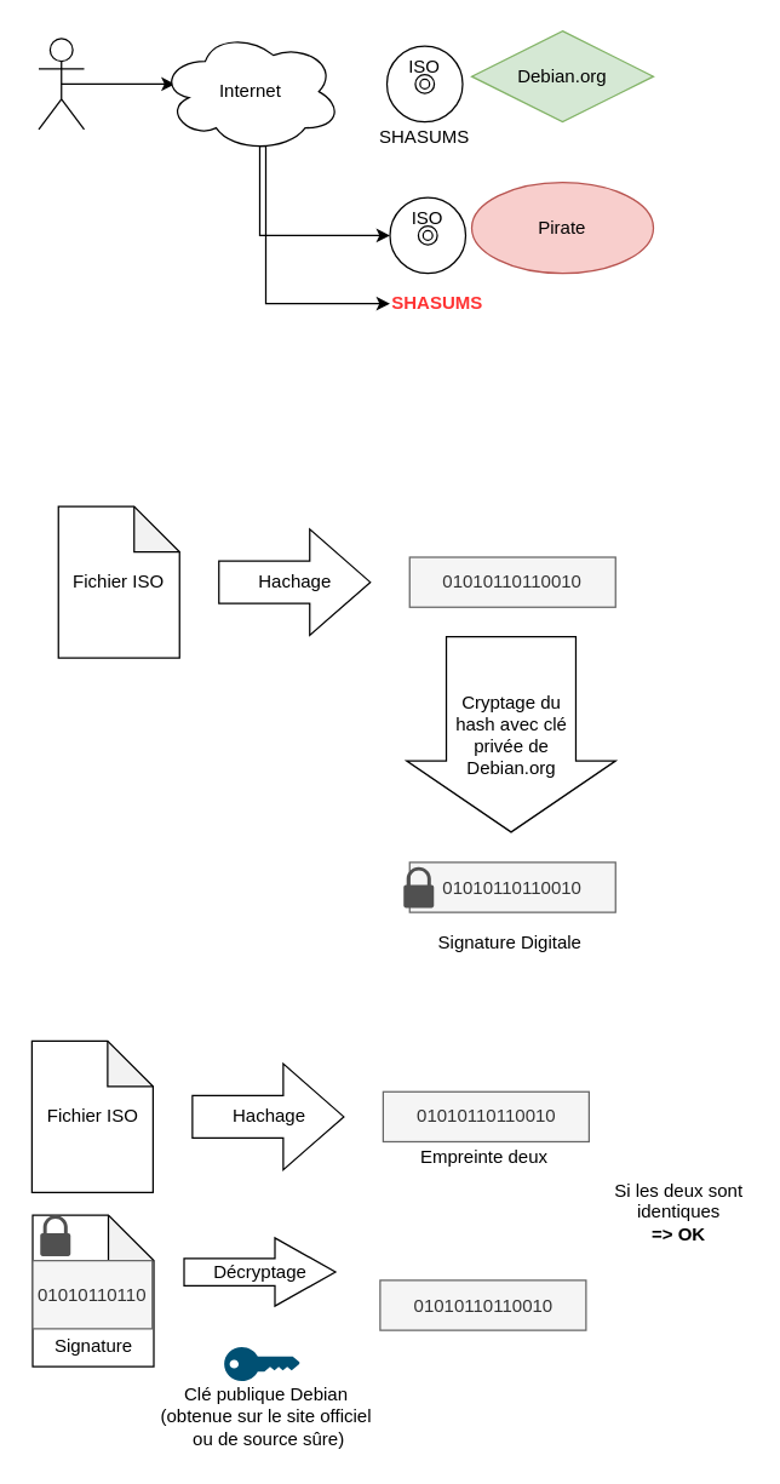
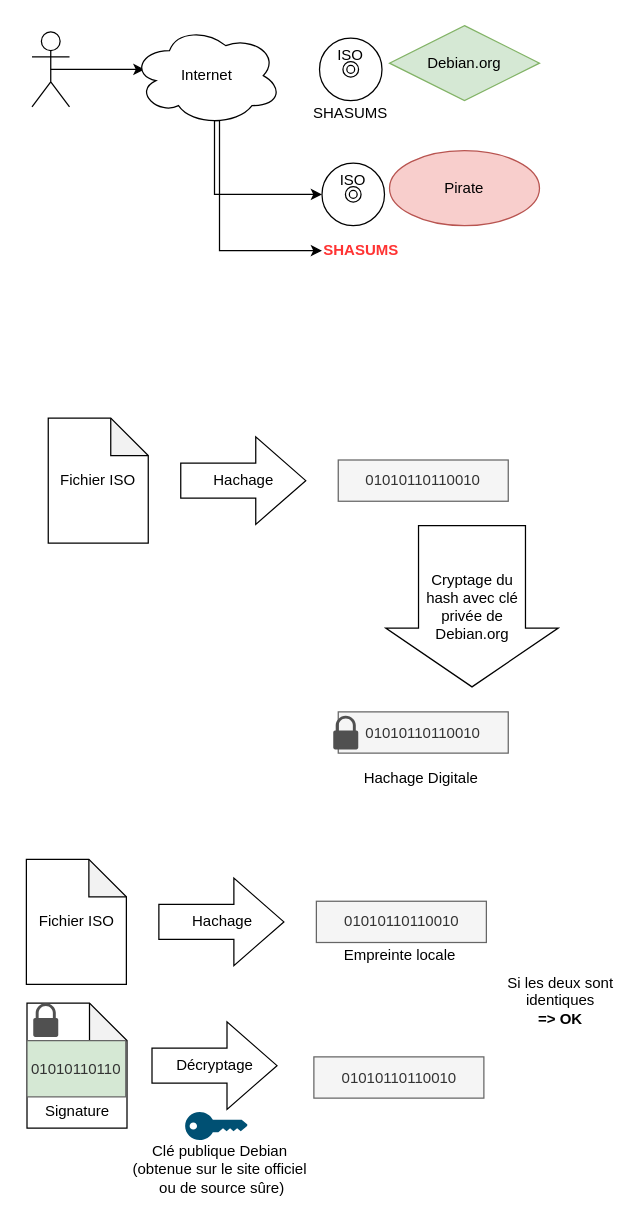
  <mxCell id="0" />
  <mxCell id="1" parent="0" />
  <mxCell id="2" style="edgeStyle=orthogonalEdgeStyle;rounded=0;orthogonalLoop=1;jettySize=auto;html=1;exitX=0.5;exitY=0.5;exitDx=0;exitDy=0;exitPerimeter=0;" edge="1" parent="1" source="3"><mxGeometry relative="1" as="geometry"><mxPoint x="115" y="55" as="targetPoint" /></mxGeometry></mxCell>
  <mxCell id="3" value="" style="shape=umlActor;verticalLabelPosition=bottom;verticalAlign=top;html=1;outlineConnect=0;" vertex="1" parent="1"><mxGeometry x="25" y="25" width="30" height="60" as="geometry" /></mxCell>
  <mxCell id="4" value="Debian.org" style="rhombus;whiteSpace=wrap;html=1;fillColor=#d5e8d4;strokeColor=#82b366;" vertex="1" parent="1"><mxGeometry x="311" y="20" width="120" height="60" as="geometry" /></mxCell>
  <mxCell id="5" value="Pirate" style="ellipse;whiteSpace=wrap;html=1;fillColor=#f8cecc;strokeColor=#b85450;" vertex="1" parent="1"><mxGeometry x="311" y="120" width="120" height="60" as="geometry" /></mxCell>
  <mxCell id="6" value="" style="group" vertex="1" connectable="0" parent="1"><mxGeometry x="255" y="30" width="50" height="50" as="geometry" /></mxCell>
  <mxCell id="7" value="ISO" style="ellipse;whiteSpace=wrap;html=1;aspect=fixed;verticalAlign=top;" vertex="1" parent="6"><mxGeometry width="50" height="50" as="geometry" /></mxCell>
  <mxCell id="8" value="" style="ellipse;whiteSpace=wrap;html=1;aspect=fixed;" vertex="1" parent="6"><mxGeometry x="18.75" y="18.75" width="12.5" height="12.5" as="geometry" /></mxCell>
  <mxCell id="9" value="" style="ellipse;whiteSpace=wrap;html=1;aspect=fixed;" vertex="1" parent="6"><mxGeometry x="21.875" y="21.875" width="6.25" height="6.25" as="geometry" /></mxCell>
  <mxCell id="10" value="" style="group" vertex="1" connectable="0" parent="1"><mxGeometry x="257" y="130" width="50" height="50" as="geometry" /></mxCell>
  <mxCell id="11" value="ISO" style="ellipse;whiteSpace=wrap;html=1;aspect=fixed;verticalAlign=top;" vertex="1" parent="10"><mxGeometry width="50" height="50" as="geometry" /></mxCell>
  <mxCell id="12" value="" style="ellipse;whiteSpace=wrap;html=1;aspect=fixed;" vertex="1" parent="10"><mxGeometry x="18.75" y="18.75" width="12.5" height="12.5" as="geometry" /></mxCell>
  <mxCell id="13" value="" style="ellipse;whiteSpace=wrap;html=1;aspect=fixed;" vertex="1" parent="10"><mxGeometry x="21.875" y="21.875" width="6.25" height="6.25" as="geometry" /></mxCell>
  <mxCell id="14" style="edgeStyle=orthogonalEdgeStyle;rounded=0;orthogonalLoop=1;jettySize=auto;html=1;exitX=0.55;exitY=0.95;exitDx=0;exitDy=0;exitPerimeter=0;entryX=0;entryY=0.5;entryDx=0;entryDy=0;fontColor=#FF3333;" edge="1" parent="1" source="16" target="11"><mxGeometry relative="1" as="geometry"><Array as="points"><mxPoint x="171" y="155" /></Array></mxGeometry></mxCell>
  <mxCell id="15" style="edgeStyle=orthogonalEdgeStyle;rounded=0;orthogonalLoop=1;jettySize=auto;html=1;exitX=0.55;exitY=0.95;exitDx=0;exitDy=0;exitPerimeter=0;entryX=0;entryY=0.5;entryDx=0;entryDy=0;fontColor=#FF3333;" edge="1" parent="1" source="16" target="17"><mxGeometry relative="1" as="geometry"><Array as="points"><mxPoint x="175" y="96" /><mxPoint x="175" y="200" /></Array></mxGeometry></mxCell>
  <mxCell id="16" value="Internet" style="ellipse;shape=cloud;whiteSpace=wrap;html=1;" vertex="1" parent="1"><mxGeometry x="105" y="20" width="120" height="80" as="geometry" /></mxCell>
  <mxCell id="17" value="SHASUMS" style="text;html=1;strokeColor=none;fillColor=none;align=center;verticalAlign=middle;whiteSpace=wrap;rounded=0;fontStyle=1;fontColor=#FF3333;" vertex="1" parent="1"><mxGeometry x="257" y="190" width="63" height="20" as="geometry" /></mxCell>
  <mxCell id="18" value="SHASUMS" style="text;html=1;strokeColor=none;fillColor=none;align=center;verticalAlign=middle;whiteSpace=wrap;rounded=0;" vertex="1" parent="1"><mxGeometry x="260" y="80" width="40" height="20" as="geometry" /></mxCell>
  <mxCell id="19" value="Fichier ISO" style="shape=note;whiteSpace=wrap;html=1;backgroundOutline=1;darkOpacity=0.05;" vertex="1" parent="1"><mxGeometry x="38" y="334" width="80" height="100" as="geometry" /></mxCell>
  <mxCell id="20" value="Hachage" style="html=1;shadow=0;dashed=0;align=center;verticalAlign=middle;shape=mxgraph.arrows2.arrow;dy=0.6;dx=40;notch=0;" vertex="1" parent="1"><mxGeometry x="144" y="349" width="100" height="70" as="geometry" /></mxCell>
  <mxCell id="21" value="01010110110010" style="rounded=0;whiteSpace=wrap;html=1;fontColor=#333333;fillColor=#f5f5f5;strokeColor=#666666;" vertex="1" parent="1"><mxGeometry x="270" y="367.5" width="136" height="33" as="geometry" /></mxCell>
- <mxCell id="22" value="Cryptage du &lt;br&gt;hash avec clé&lt;br&gt;privée de&lt;br&gt;Debian.org" style="html=1;shadow=0;dashed=0;align=center;verticalAlign=middle;shape=mxgraph.arrows2.arrow;dy=0.38;dx=47;direction=south;notch=0;fontColor=#000000;" vertex="1" parent="1"><mxGeometry x="268" y="420" width="138" height="129" as="geometry" /></mxCell>
+ <mxCell id="22" value="Cryptage du &lt;br&gt;hash avec clé&lt;br&gt;privée de&lt;br&gt;Debian.org" style="html=1;shadow=0;dashed=0;align=center;verticalAlign=middle;shape=mxgraph.arrows2.arrow;dy=0.38;dx=47;direction=south;notch=0;fontColor=#000000;" vertex="1" parent="1"><mxGeometry x="308" y="420" width="138" height="129" as="geometry" /></mxCell>
  <mxCell id="23" value="" style="group" vertex="1" connectable="0" parent="1"><mxGeometry x="266" y="569" width="140" height="33" as="geometry" /></mxCell>
  <mxCell id="24" value="01010110110010" style="rounded=0;whiteSpace=wrap;html=1;fontColor=#333333;fillColor=#f5f5f5;strokeColor=#666666;" vertex="1" parent="23"><mxGeometry x="4" width="136" height="33" as="geometry" /></mxCell>
  <mxCell id="25" value="" style="pointerEvents=1;shadow=0;dashed=0;html=1;strokeColor=none;fillColor=#505050;labelPosition=center;verticalLabelPosition=bottom;verticalAlign=top;outlineConnect=0;align=center;shape=mxgraph.office.security.lock_protected;fontColor=#000000;" vertex="1" parent="23"><mxGeometry y="3" width="20" height="27" as="geometry" /></mxCell>
- <mxCell id="26" value="Signature Digitale" style="text;html=1;align=center;verticalAlign=middle;resizable=0;points=[];autosize=1;fontColor=#000000;" vertex="1" parent="1"><mxGeometry x="283.5" y="613" width="105" height="18" as="geometry" /></mxCell>
+ <mxCell id="26" value="Hachage Digitale" style="text;html=1;align=center;verticalAlign=middle;resizable=0;points=[];autosize=1;fontColor=#000000;" vertex="1" parent="1"><mxGeometry x="283.5" y="613" width="105" height="18" as="geometry" /></mxCell>
  <mxCell id="27" value="Fichier ISO" style="shape=note;whiteSpace=wrap;html=1;backgroundOutline=1;darkOpacity=0.05;" vertex="1" parent="1"><mxGeometry x="20.5" y="687" width="80" height="100" as="geometry" /></mxCell>
  <mxCell id="28" value="Hachage" style="html=1;shadow=0;dashed=0;align=center;verticalAlign=middle;shape=mxgraph.arrows2.arrow;dy=0.6;dx=40;notch=0;" vertex="1" parent="1"><mxGeometry x="126.5" y="702" width="100" height="70" as="geometry" /></mxCell>
  <mxCell id="29" value="01010110110010" style="rounded=0;whiteSpace=wrap;html=1;fontColor=#333333;fillColor=#f5f5f5;strokeColor=#666666;" vertex="1" parent="1"><mxGeometry x="252.5" y="720.5" width="136" height="33" as="geometry" /></mxCell>
- <mxCell id="30" value="Empreinte deux" style="text;html=1;align=center;verticalAlign=middle;resizable=0;points=[];autosize=1;fontColor=#000000;" vertex="1" parent="1"><mxGeometry x="269" y="755" width="99" height="18" as="geometry" /></mxCell>
+ <mxCell id="30" value="Empreinte locale" style="text;html=1;align=center;verticalAlign=middle;resizable=0;points=[];autosize=1;fontColor=#000000;" vertex="1" parent="1"><mxGeometry x="269" y="755" width="99" height="18" as="geometry" /></mxCell>
  <mxCell id="31" value="" style="group" vertex="1" connectable="0" parent="1"><mxGeometry x="21" y="802" width="80" height="100" as="geometry" /></mxCell>
  <mxCell id="32" value="" style="shape=note;whiteSpace=wrap;html=1;backgroundOutline=1;darkOpacity=0.05;fontColor=#000000;" vertex="1" parent="31"><mxGeometry width="80" height="100" as="geometry" /></mxCell>
  <mxCell id="33" value="Signature" style="text;html=1;align=center;verticalAlign=middle;resizable=0;points=[];autosize=1;fontColor=#000000;" vertex="1" parent="31"><mxGeometry x="9" y="78" width="61" height="18" as="geometry" /></mxCell>
- <mxCell id="34" value="01010110110" style="rounded=0;whiteSpace=wrap;html=1;fontColor=#333333;fillColor=#f5f5f5;strokeColor=#666666;" vertex="1" parent="31"><mxGeometry y="30" width="79" height="45" as="geometry" /></mxCell>
+ <mxCell id="34" value="01010110110" style="rounded=0;whiteSpace=wrap;html=1;fontColor=#333333;fillColor=#d5e8d4;strokeColor=#666666;" vertex="1" parent="31"><mxGeometry y="30" width="79" height="45" as="geometry" /></mxCell>
  <mxCell id="35" value="" style="pointerEvents=1;shadow=0;dashed=0;html=1;strokeColor=none;fillColor=#505050;labelPosition=center;verticalLabelPosition=bottom;verticalAlign=top;outlineConnect=0;align=center;shape=mxgraph.office.security.lock_protected;fontColor=#000000;" vertex="1" parent="31"><mxGeometry x="5" width="20" height="27" as="geometry" /></mxCell>
  <mxCell id="36" value="01010110110010" style="rounded=0;whiteSpace=wrap;html=1;fontColor=#333333;fillColor=#f5f5f5;strokeColor=#666666;" vertex="1" parent="1"><mxGeometry x="250.5" y="845" width="136" height="33" as="geometry" /></mxCell>
- <mxCell id="37" value="Décryptage" style="html=1;shadow=0;dashed=0;align=center;verticalAlign=middle;shape=mxgraph.arrows2.arrow;dy=0.6;dx=40;notch=0;" vertex="1" parent="1"><mxGeometry x="121" y="817" width="100" height="45" as="geometry" /></mxCell>
+ <mxCell id="37" value="Décryptage" style="html=1;shadow=0;dashed=0;align=center;verticalAlign=middle;shape=mxgraph.arrows2.arrow;dy=0.6;dx=40;notch=0;" vertex="1" parent="1"><mxGeometry x="121" y="817" width="100" height="70" as="geometry" /></mxCell>
  <mxCell id="38" value="Si les deux sont identiques &lt;br&gt;&lt;b&gt;=&amp;gt; OK&lt;/b&gt;" style="text;html=1;strokeColor=none;fillColor=none;align=center;verticalAlign=middle;whiteSpace=wrap;rounded=0;fontColor=#000000;" vertex="1" parent="1"><mxGeometry x="403" y="764" width="90" height="72" as="geometry" /></mxCell>
  <mxCell id="39" value="" style="points=[[0,0.5,0],[0.24,0,0],[0.5,0.28,0],[0.995,0.475,0],[0.5,0.72,0],[0.24,1,0]];verticalLabelPosition=bottom;html=1;verticalAlign=top;aspect=fixed;align=center;pointerEvents=1;shape=mxgraph.cisco19.key;fillColor=#005073;strokeColor=none;fontColor=#000000;" vertex="1" parent="1"><mxGeometry x="147.5" y="889" width="50" height="22.5" as="geometry" /></mxCell>
  <mxCell id="40" value="Clé publique Debian&lt;br&gt;(obtenue sur le site officiel&lt;br&gt;&amp;nbsp;ou de source sûre)" style="text;html=1;align=center;verticalAlign=middle;resizable=0;points=[];autosize=1;fontColor=#000000;" vertex="1" parent="1"><mxGeometry x="100.5" y="911.5" width="149" height="46" as="geometry" /></mxCell>
